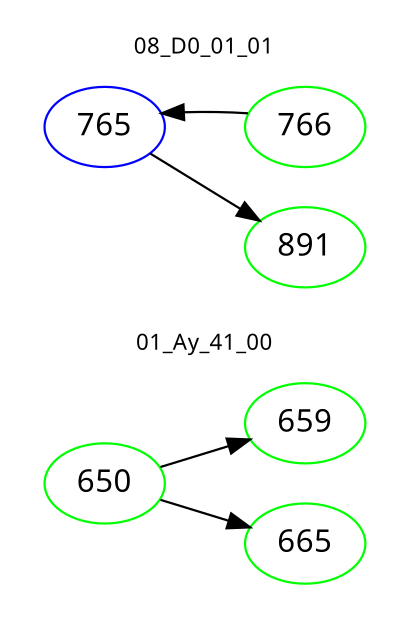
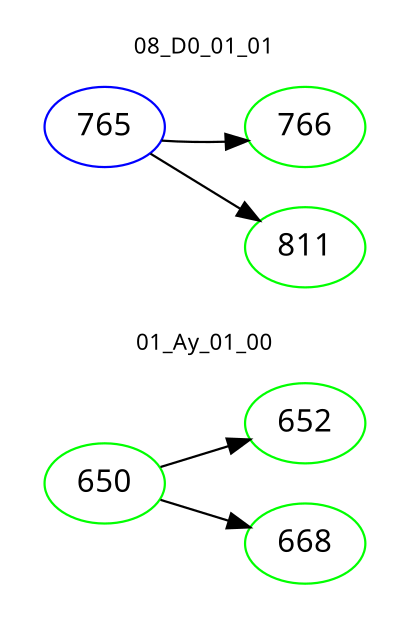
  digraph {
    fontname="Noto Sans"
    rankdir=LR
    node [color=green fontname="Noto Sans"]
    edge [color=black fontname="Noto Sans"]
    n1 [label=650]
-   n2 [label=665]
-   n3 [label=659]
+   n2 [label=668]
+   n3 [label=652]
    n4 [color=blue label=765]
-   n5 [label=891]
+   n5 [label=811]
    n6 [label=766]
    subgraph cluster_1 {
      color=white
      fontsize=10
-     label="01_Ay_41_00"
+     label="01_Ay_01_00"
      n1
      n2
      n3
    }
    subgraph cluster_2 {
      color=white
      fontsize=10
      label="08_D0_01_01"
      n4
      n5
      n6
    }
    n1 -> n2
    n1 -> n3
    n4 -> n5
-   n6 -> n4
+   n4 -> n6
  }
